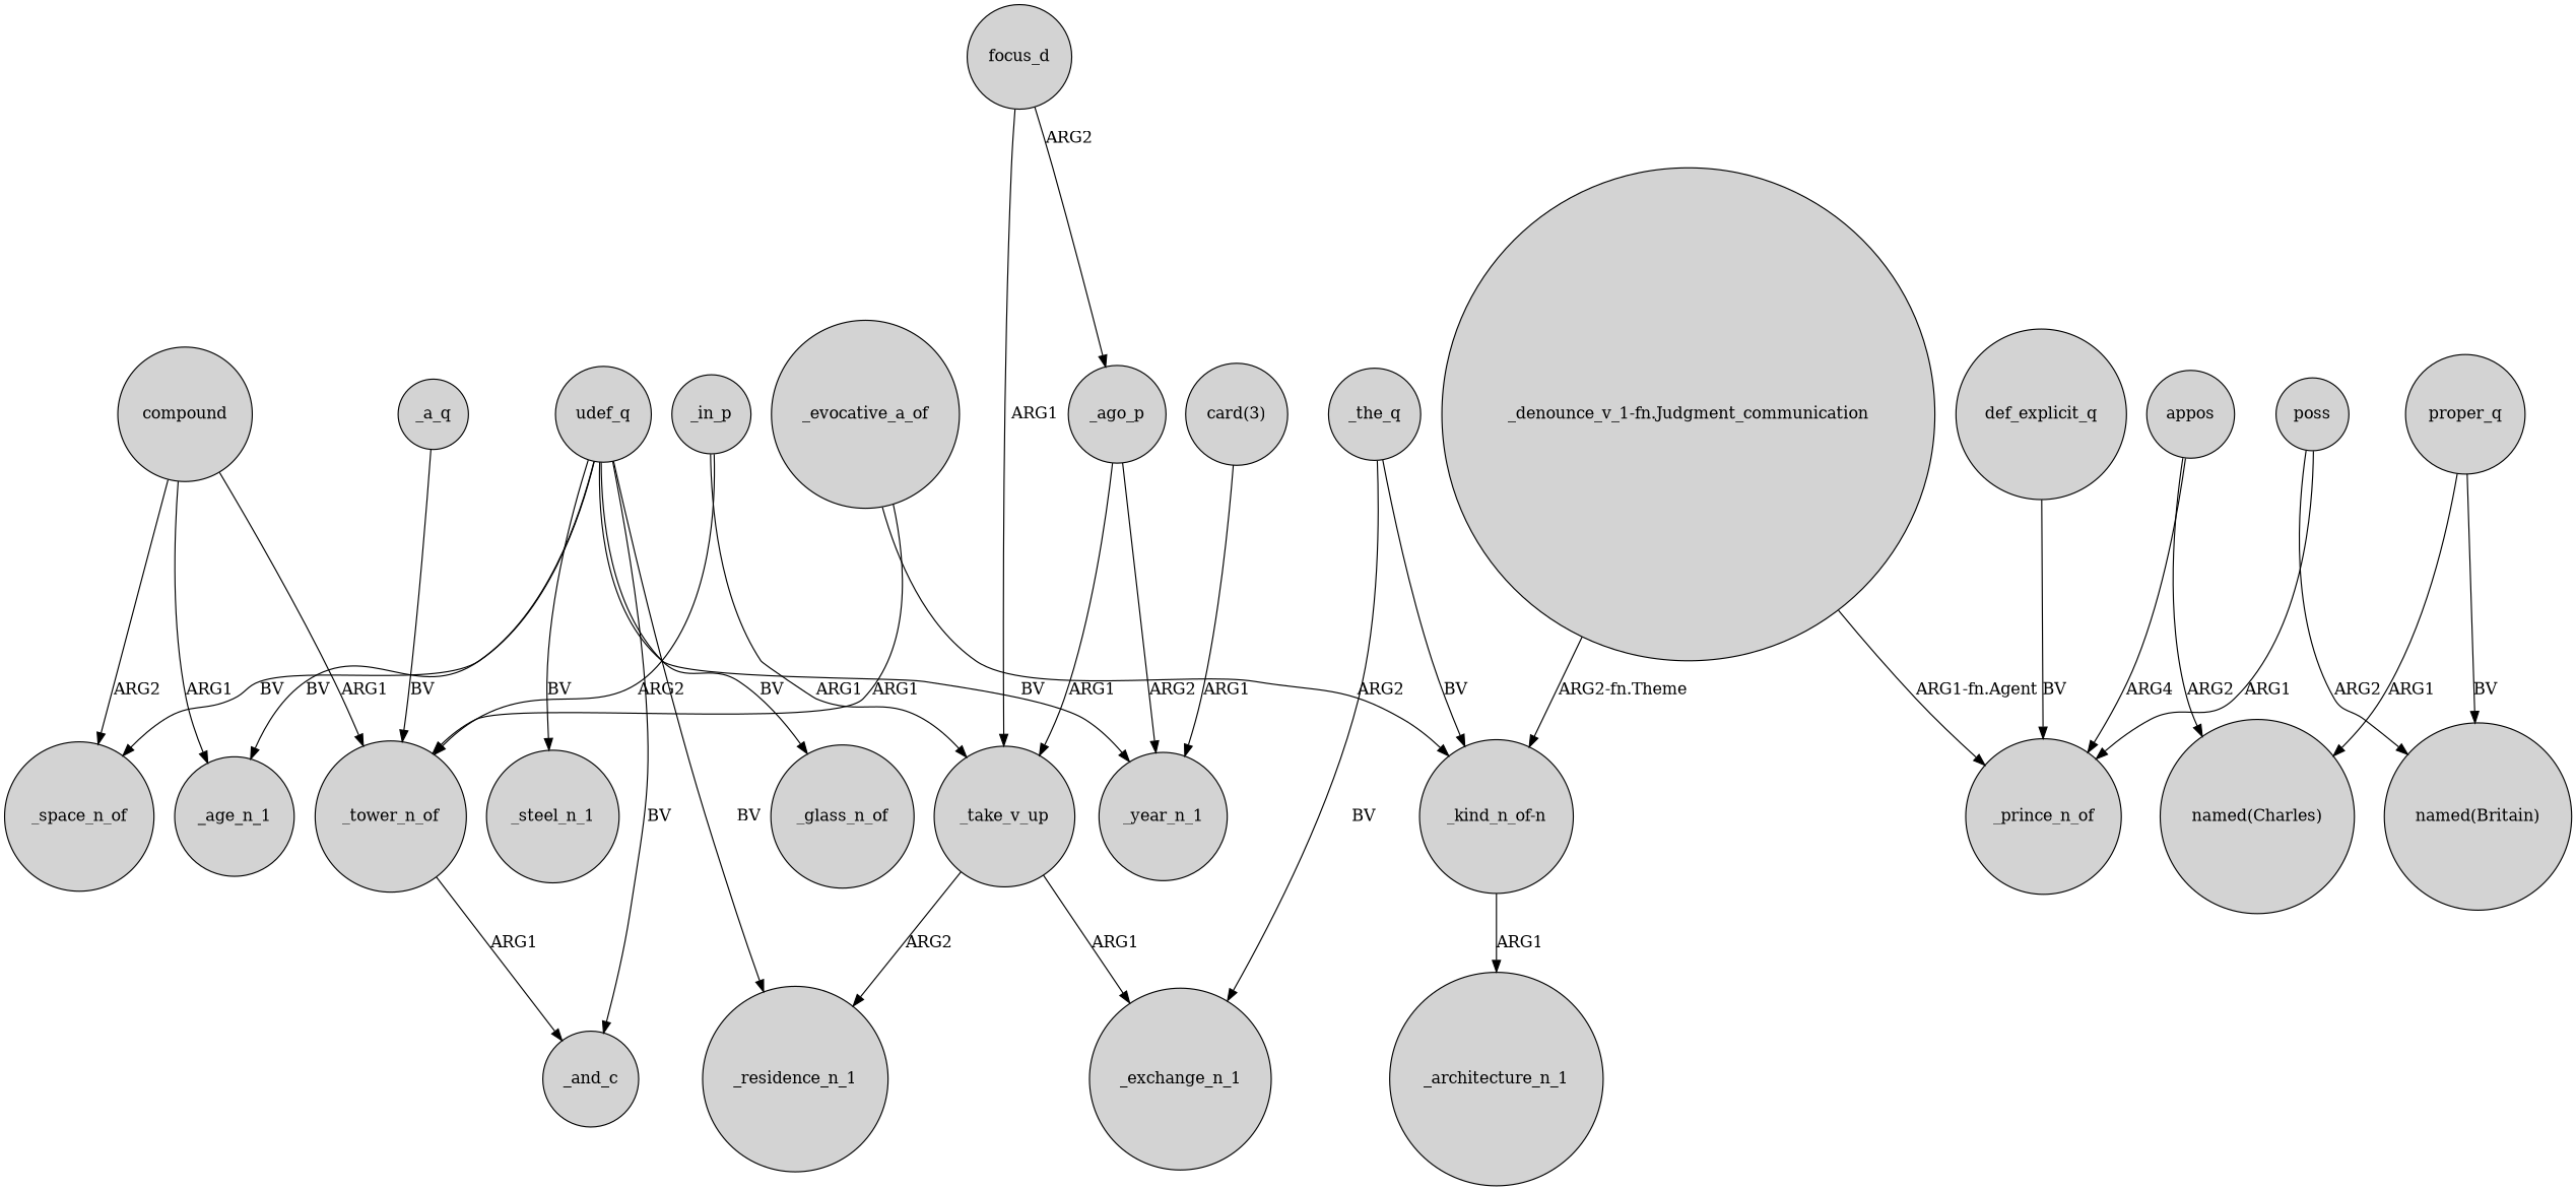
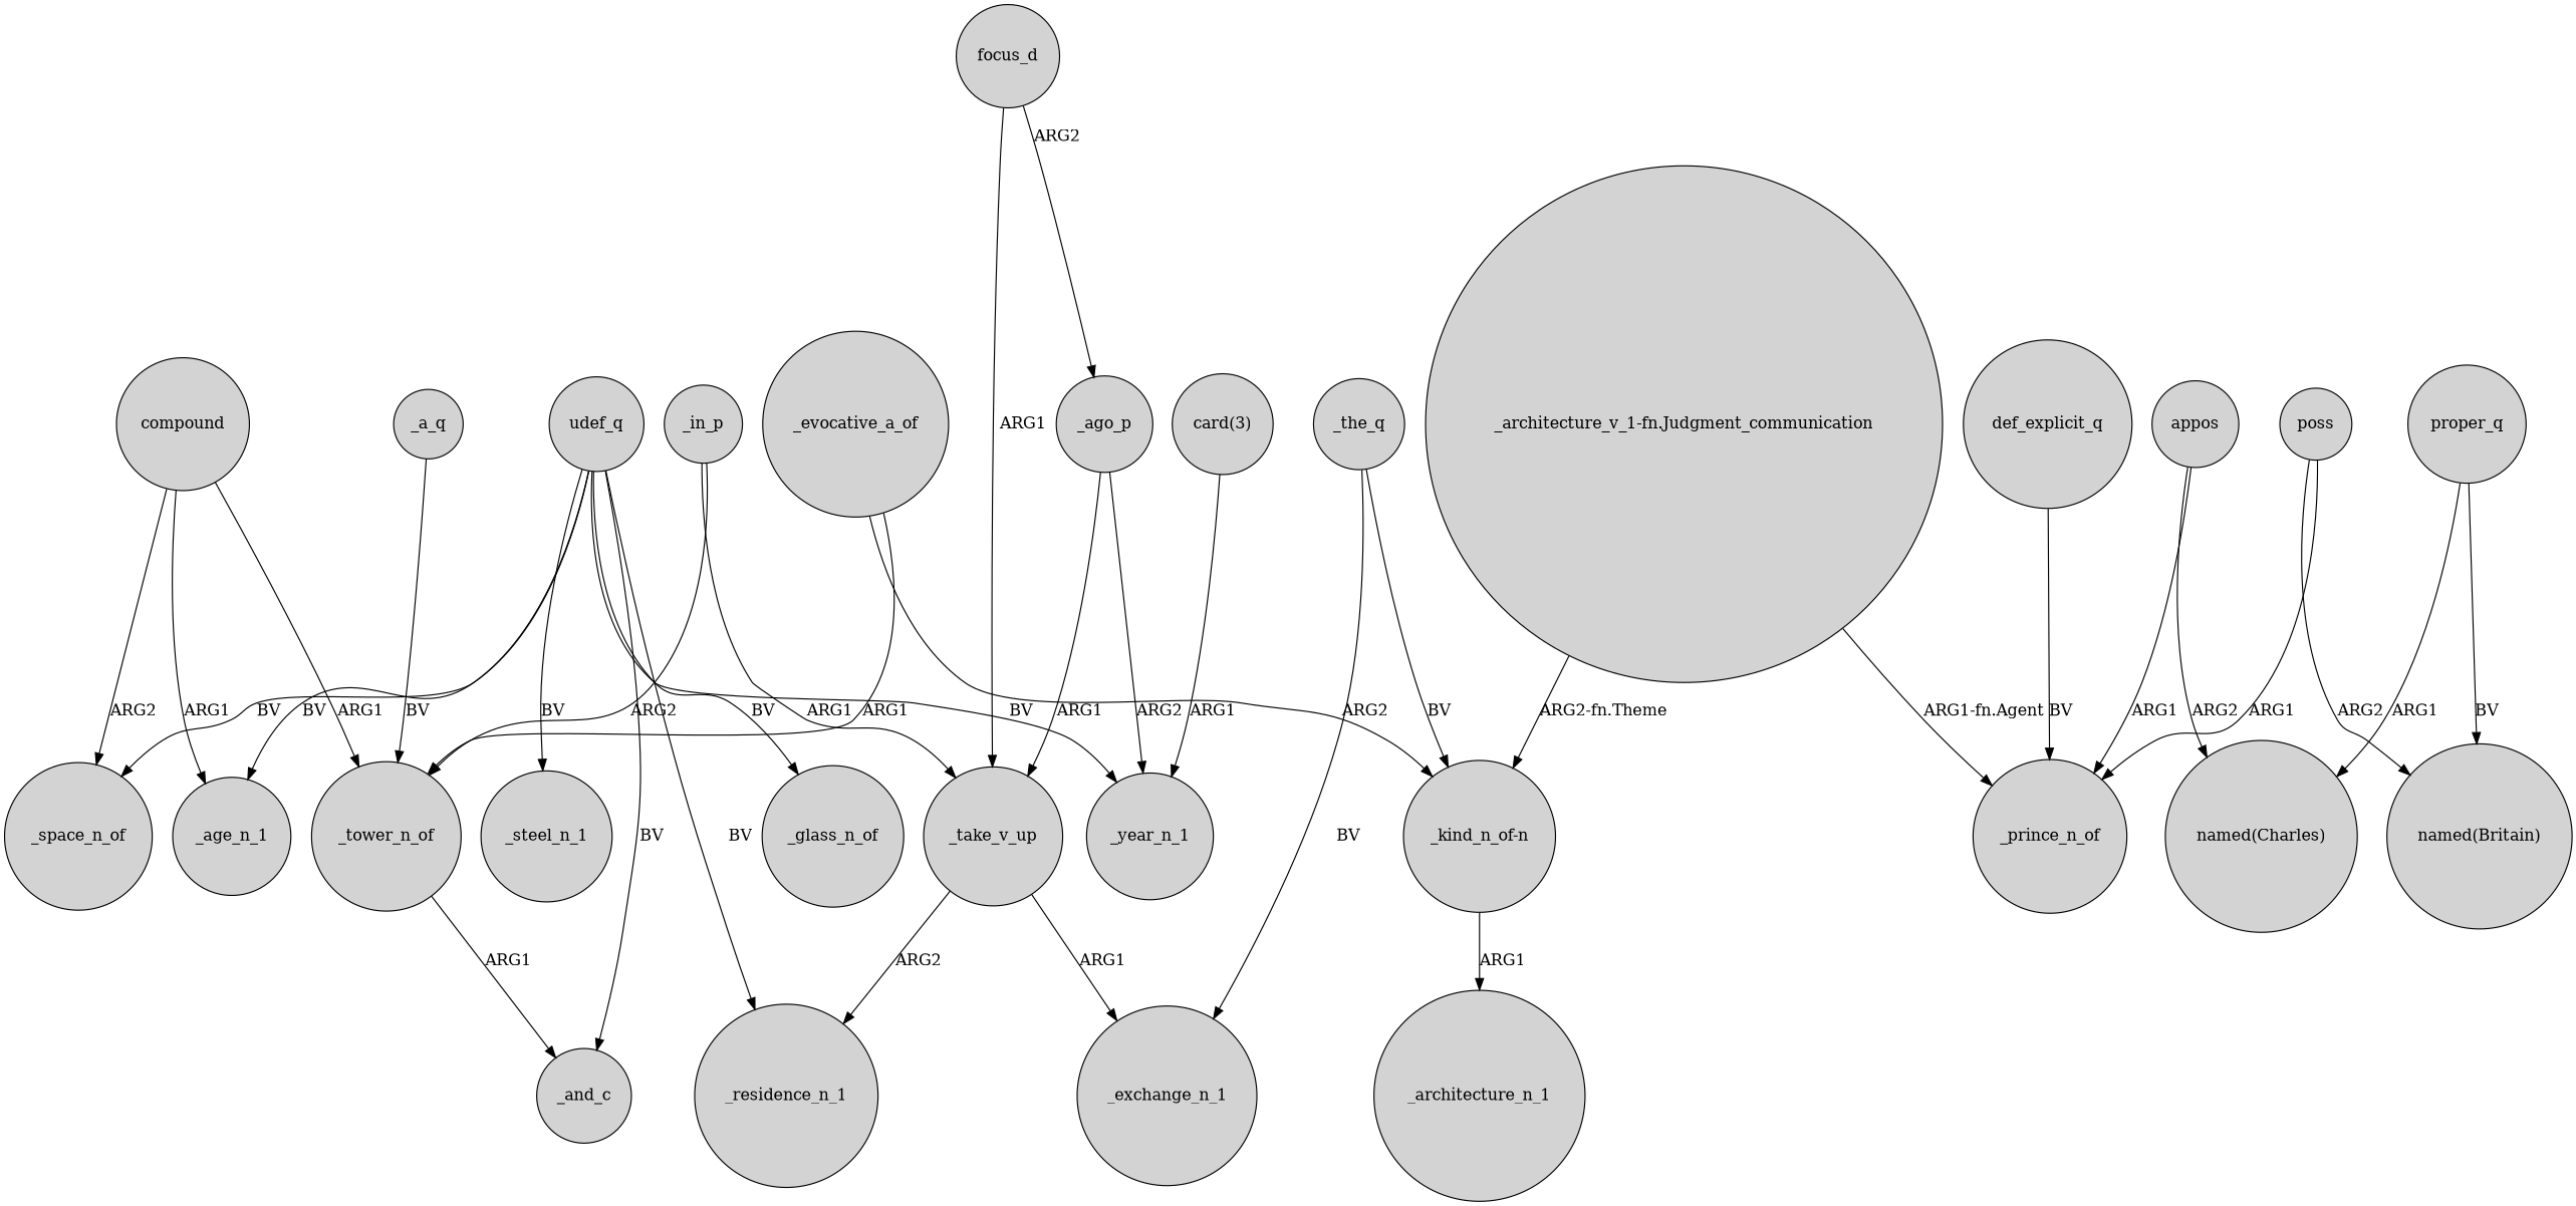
  digraph {
    node [shape=circle style=filled]
    _tower_n_of
    _and_c
    compound
    _space_n_of
    _age_n_1
    udef_q
    _steel_n_1
    _year_n_1
    _glass_n_of
    _residence_n_1
    _take_v_up
    _exchange_n_1
    _in_p
    _evocative_a_of
    "_kind_n_of-n"
    _architecture_n_1
-   "_denounce_v_1-fn.Judgment_communication"
+   "_denounce_v_1-fn.Judgment_communication" [label="_architecture_v_1-fn.Judgment_communication"]
    _prince_n_of
    appos
    "named(Charles)"
    _ago_p
    poss
    "named(Britain)"
    _a_q
    "card(3)"
    focus_d
    _the_q
    proper_q
    def_explicit_q
    _tower_n_of -> _and_c [label=ARG1]
    compound -> _tower_n_of [label=ARG1]
    compound -> _space_n_of [label=ARG2]
    compound -> _age_n_1 [label=ARG1]
    udef_q -> _and_c [label=BV]
    udef_q -> _space_n_of [label=BV]
    udef_q -> _age_n_1 [label=BV]
    udef_q -> _steel_n_1 [label=BV]
    udef_q -> _year_n_1 [label=BV]
    udef_q -> _glass_n_of [label=BV]
    udef_q -> _residence_n_1 [label=BV]
    _take_v_up -> _residence_n_1 [label=ARG2]
    _take_v_up -> _exchange_n_1 [label=ARG1]
    _in_p -> _tower_n_of [label=ARG2]
    _in_p -> _take_v_up [label=ARG1]
    _evocative_a_of -> _tower_n_of [label=ARG1]
    _evocative_a_of -> "_kind_n_of-n" [label=ARG2]
    "_kind_n_of-n" -> _architecture_n_1 [label=ARG1]
    "_denounce_v_1-fn.Judgment_communication" -> "_kind_n_of-n" [label="ARG2-fn.Theme"]
    "_denounce_v_1-fn.Judgment_communication" -> _prince_n_of [label="ARG1-fn.Agent"]
-   appos -> _prince_n_of [label=ARG4]
+   appos -> _prince_n_of [label=ARG1]
    appos -> "named(Charles)" [label=ARG2]
    _ago_p -> _year_n_1 [label=ARG2]
    _ago_p -> _take_v_up [label=ARG1]
    poss -> _prince_n_of [label=ARG1]
    poss -> "named(Britain)" [label=ARG2]
    _a_q -> _tower_n_of [label=BV]
    "card(3)" -> _year_n_1 [label=ARG1]
    focus_d -> _take_v_up [label=ARG1]
    focus_d -> _ago_p [label=ARG2]
    _the_q -> _exchange_n_1 [label=BV]
    _the_q -> "_kind_n_of-n" [label=BV]
    proper_q -> "named(Charles)" [label=ARG1]
    proper_q -> "named(Britain)" [label=BV]
    def_explicit_q -> _prince_n_of [label=BV]
  }
